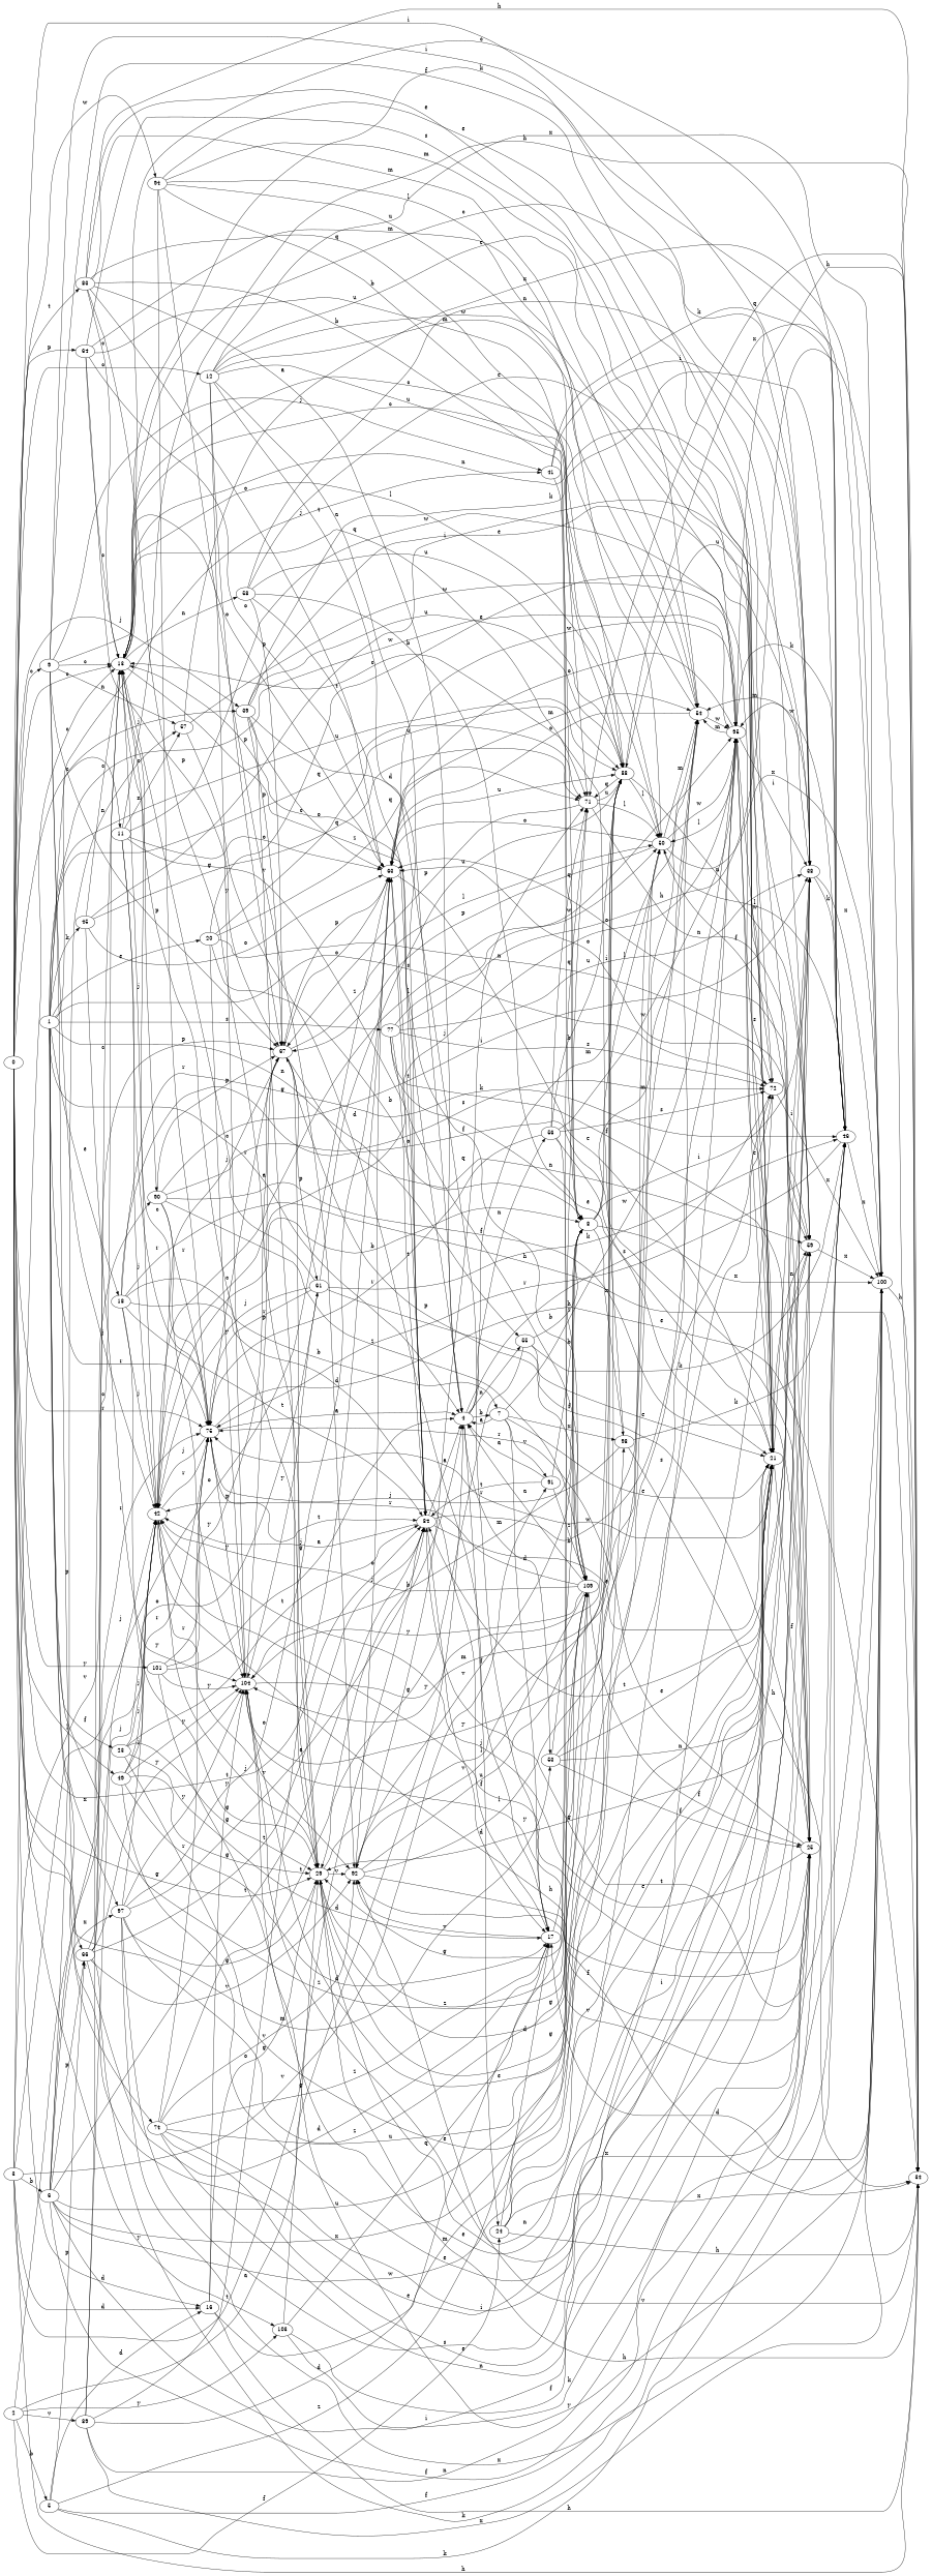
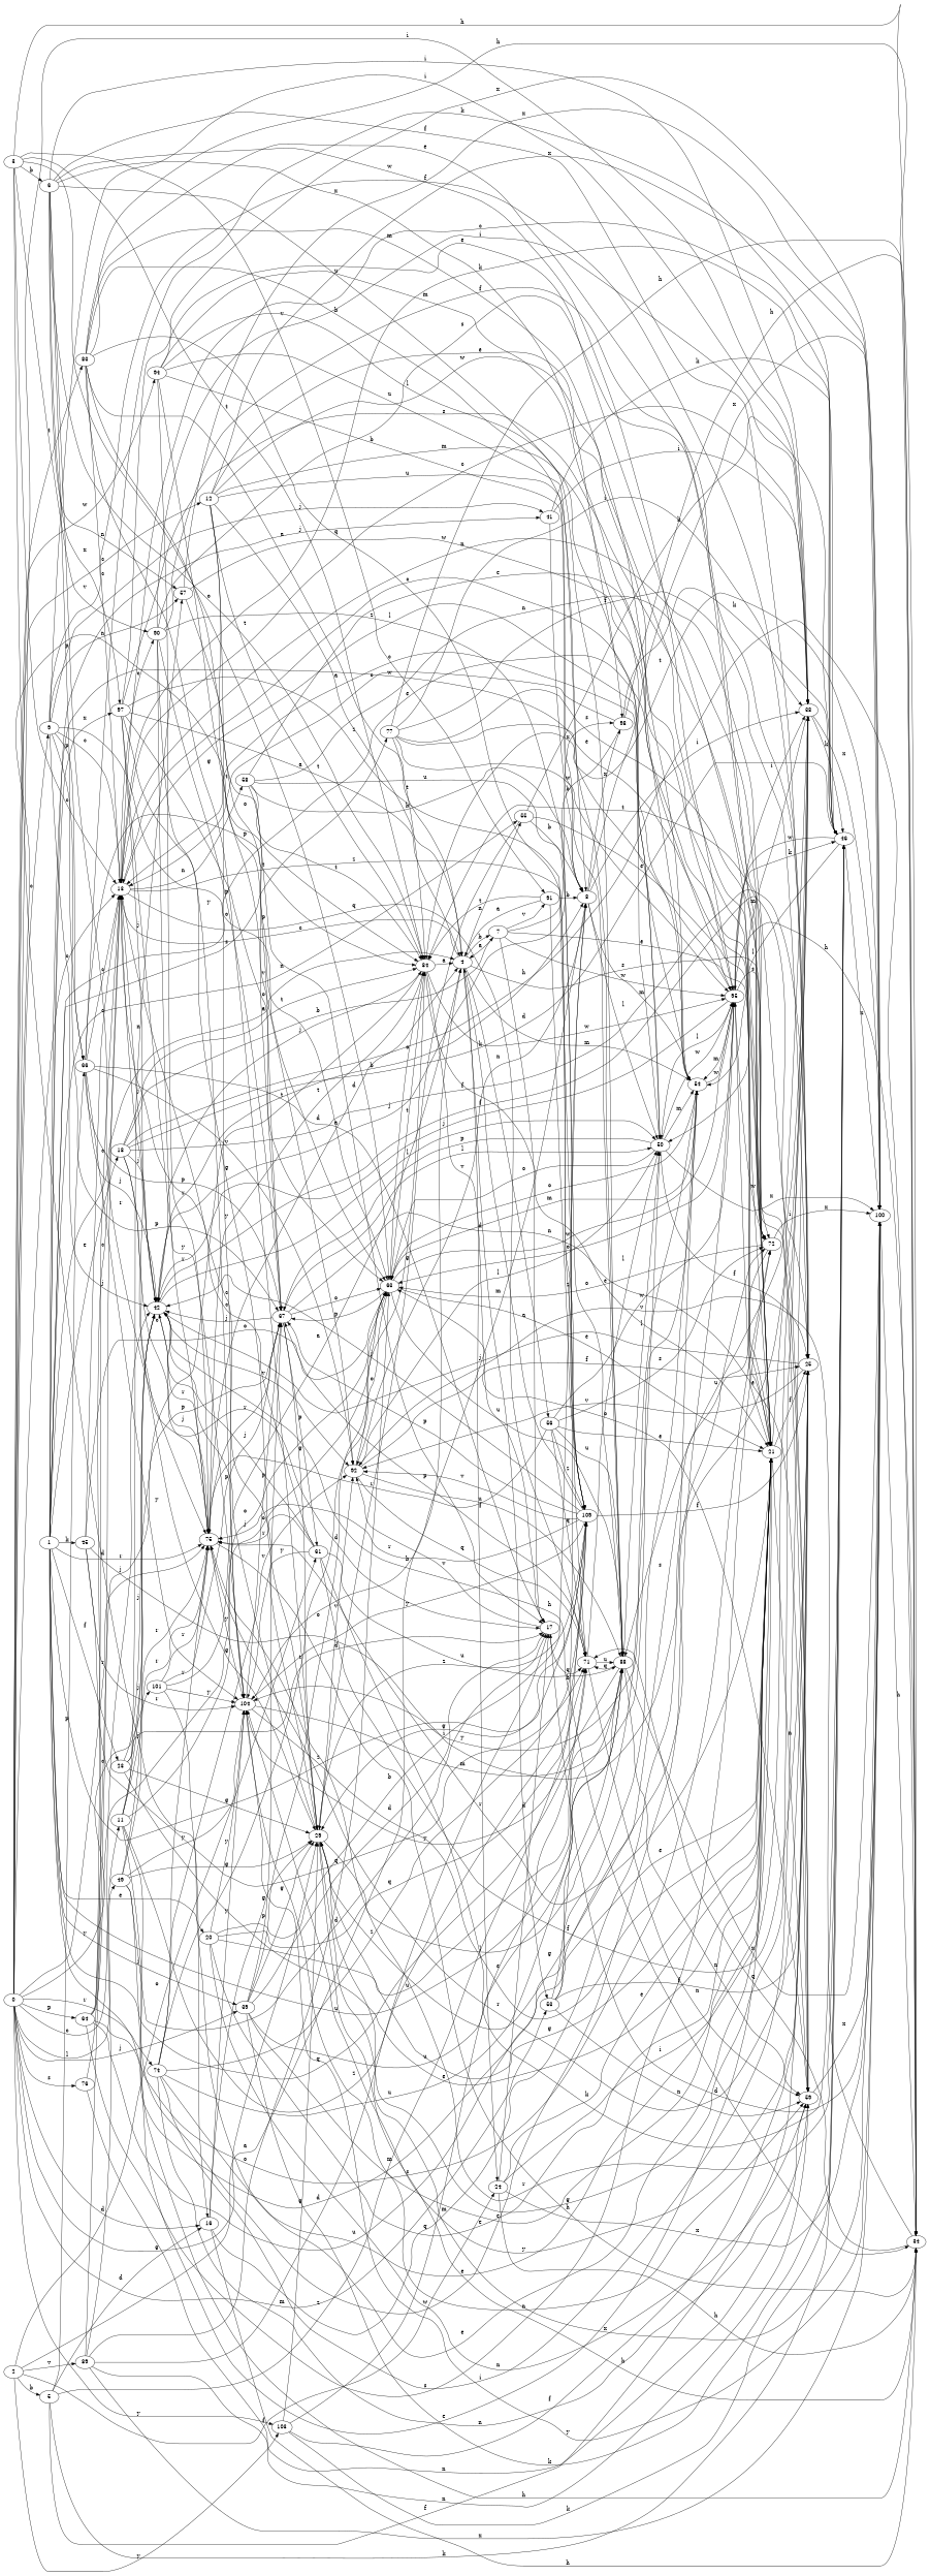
  strict digraph {
    rankdir=LR
    0
    9
    11
    12
    13
    16
    29
    38
    39
    49
    53
    64
    74
    75
+   76
    83
    84
    94
    101
    103
    41
    63
    25
    66
    57
    42
    67
    95
    109
    34
    4
    21
    88
    54
    100
    104
    71
    90
    46
    50
    58
    59
    92
    17
    n45 [label=72]
    8
    1
    18
    20
    23
    45
    55
    77
    97
    24
    7
    56
    2
    5
    61
    89
    3
    6
    91
    98
    0 -> 9 [label=c]
    0 -> 11 [label=c]
    0 -> 12 [label=c]
    0 -> 13 [label=c]
    0 -> 16 [label=d]
    0 -> 29 [label=g]
    0 -> 38 [label=i]
    0 -> 39 [label=j]
    0 -> 49 [label=l]
    0 -> 53 [label=m]
    0 -> 64 [label=p]
    0 -> 74 [label=r]
    0 -> 75 [label=r]
+   0 -> 76 [label=s]
    0 -> 83 [label=t]
    0 -> 84 [label=t]
    0 -> 94 [label=w]
    0 -> 101 [label=y]
    0 -> 103 [label=y]
    9 -> 13 [label=c]
    9 -> 38 [label=i]
    9 -> 41 [label=j]
    9 -> 63 [label=o]
    9 -> 25 [label=f]
    9 -> 66 [label=p]
    9 -> 57 [label=n]
    9 -> 42 [label=j]
    9 -> 67 [label=p]
    11 -> 75 [label=r]
    11 -> 63 [label=o]
    11 -> 57 [label=n]
    11 -> 42 [label=j]
    11 -> 95 [label=w]
    11 -> 109 [label=z]
    11 -> 34 [label=h]
    12 -> 84 [label=t]
    12 -> 67 [label=p]
    12 -> 95 [label=w]
    12 -> 4 [label=a]
    12 -> 21 [label=e]
    12 -> 88 [label=u]
    12 -> 54 [label=m]
    12 -> 100 [label=x]
    12 -> 104 [label=y]
    13 -> 42 [label=j]
    13 -> 109 [label=z]
    13 -> 71 [label=q]
    13 -> 90 [label=c]
    13 -> 46 [label=k]
    13 -> 50 [label=l]
    13 -> 58 [label=n]
    13 -> 59 [label=n]
    16 -> 29 [label=g]
    16 -> 34 [label=h]
    16 -> 54 [label=m]
    16 -> 104 [label=y]
    29 -> 13 [label=c]
    29 -> 42 [label=j]
    29 -> 109 [label=z]
    29 -> 34 [label=h]
    29 -> 100 [label=x]
    29 -> 50 [label=l]
    29 -> 92 [label=v]
    38 -> 13 [label=c]
    38 -> 29 [label=g]
    38 -> 88 [label=u]
    38 -> 54 [label=m]
    38 -> 100 [label=x]
    38 -> 46 [label=k]
    39 -> 29 [label=g]
    39 -> 63 [label=o]
    39 -> 67 [label=p]
    39 -> 21 [label=e]
    39 -> 88 [label=u]
    39 -> 46 [label=k]
    39 -> 17 [label=d]
    49 -> 29 [label=g]
    49 -> 75 [label=r]
    49 -> 42 [label=j]
    49 -> 21 [label=e]
    49 -> 104 [label=y]
    49 -> 17 [label=d]
    53 -> 25 [label=f]
    53 -> 21 [label=e]
    53 -> 59 [label=n]
    53 -> n45 [label=s]
    53 -> 8 [label=b]
    64 -> 13 [label=c]
    64 -> 63 [label=o]
    64 -> 67 [label=p]
    64 -> 88 [label=u]
    64 -> 54 [label=m]
    64 -> n45 [label=s]
    74 -> 38 [label=i]
    74 -> 75 [label=r]
    74 -> 84 [label=t]
-   74 -> 17 [label=z]
+   74 -> 109 [label=z]
    74 -> 21 [label=e]
    74 -> 88 [label=u]
    74 -> 59 [label=n]
    74 -> 92 [label=v]
    75 -> 13 [label=c]
    75 -> 84 [label=t]
    75 -> 42 [label=j]
    75 -> 34 [label=h]
    75 -> 4 [label=a]
    75 -> 104 [label=y]
+   76 -> 13 [label=c]
+   76 -> 59 [label=n]
    83 -> 13 [label=c]
    83 -> 29 [label=g]
    83 -> 63 [label=o]
    83 -> 34 [label=h]
    83 -> 4 [label=a]
    83 -> 21 [label=e]
    83 -> 54 [label=m]
    83 -> 71 [label=q]
    83 -> 8 [label=b]
    84 -> 63 [label=o]
    84 -> 42 [label=j]
    84 -> 95 [label=w]
    84 -> 4 [label=a]
    84 -> 21 [label=e]
    84 -> 17 [label=d]
    94 -> 75 [label=r]
    94 -> 21 [label=e]
    94 -> 88 [label=u]
    94 -> 54 [label=m]
    94 -> 50 [label=l]
    94 -> 92 [label=v]
    94 -> 8 [label=b]
    101 -> 75 [label=r]
    101 -> 67 [label=p]
    101 -> 4 [label=a]
    101 -> 21 [label=e]
    101 -> 104 [label=y]
    103 -> 29 [label=g]
    103 -> 25 [label=f]
    103 -> 71 [label=q]
    103 -> 46 [label=k]
    41 -> 38 [label=i]
    41 -> 46 [label=k]
    41 -> 8 [label=b]
    63 -> 84 [label=t]
    63 -> 67 [label=p]
    63 -> 95 [label=w]
    63 -> 21 [label=e]
    63 -> 88 [label=u]
    63 -> 54 [label=m]
    25 -> 75 [label=r]
    25 -> 42 [label=j]
    25 -> 104 [label=y]
    25 -> 92 [label=v]
    66 -> 13 [label=c]
    66 -> 84 [label=t]
    66 -> 42 [label=j]
    66 -> 67 [label=p]
    66 -> 104 [label=y]
    66 -> 46 [label=k]
    66 -> 92 [label=v]
    66 -> 17 [label=d]
    57 -> 95 [label=w]
    57 -> 100 [label=x]
    57 -> 17 [label=d]
    42 -> 75 [label=r]
    42 -> 25 [label=f]
    42 -> 34 [label=h]
    42 -> 50 [label=l]
    42 -> 92 [label=v]
    42 -> 8 [label=b]
    67 -> 29 [label=g]
    67 -> 75 [label=r]
    67 -> 63 [label=o]
    67 -> 42 [label=j]
    67 -> 50 [label=l]
    67 -> 59 [label=n]
    67 -> 61 [label=p]
    95 -> 38 [label=i]
    95 -> 63 [label=o]
    95 -> 42 [label=j]
    95 -> 34 [label=h]
    95 -> 21 [label=e]
    95 -> 54 [label=m]
    95 -> 46 [label=k]
    95 -> 50 [label=l]
    95 -> n45 [label=s]
    109 -> 29 [label=g]
    109 -> 75 [label=r]
    109 -> 25 [label=f]
    109 -> 42 [label=j]
    109 -> 67 [label=p]
    109 -> 4 [label=a]
    109 -> 104 [label=y]
    109 -> 92 [label=v]
    34 -> 71 [label=q]
    34 -> 92 [label=v]
    4 -> 13 [label=c]
    4 -> 53 [label=m]
    4 -> 54 [label=m]
    4 -> n45 [label=s]
    4 -> 55 [label=n]
    4 -> 24 [label=f]
    4 -> 7 [label=b]
    4 -> 56 [label=n]
    21 -> 29 [label=g]
    21 -> 38 [label=i]
    21 -> 75 [label=r]
    21 -> 25 [label=f]
    21 -> 59 [label=n]
    88 -> 100 [label=x]
    88 -> 104 [label=y]
    88 -> 71 [label=q]
    88 -> 50 [label=l]
    88 -> 59 [label=n]
    54 -> 13 [label=c]
    54 -> 63 [label=o]
    54 -> 95 [label=w]
    54 -> 104 [label=y]
    100 -> 84 [label=t]
    100 -> 34 [label=h]
    100 -> 104 [label=y]
    100 -> 17 [label=d]
    104 -> 67 [label=p]
    104 -> 21 [label=e]
    104 -> 54 [label=m]
    104 -> 59 [label=n]
    104 -> 8 [label=b]
    71 -> 67 [label=p]
    71 -> 88 [label=u]
    71 -> 50 [label=l]
    71 -> 59 [label=n]
    90 -> 38 [label=i]
    90 -> 75 [label=r]
    90 -> 25 [label=f]
    90 -> 67 [label=p]
    90 -> 109 [label=z]
    90 -> 104 [label=y]
    90 -> n45 [label=s]
    46 -> 13 [label=c]
    46 -> 75 [label=r]
    46 -> 95 [label=w]
    46 -> 100 [label=x]
    46 -> 50 [label=l]
    50 -> 13 [label=c]
    50 -> 63 [label=o]
    50 -> 25 [label=f]
    50 -> 67 [label=p]
    50 -> 95 [label=w]
    50 -> 54 [label=m]
    50 -> 100 [label=x]
    58 -> 84 [label=t]
    58 -> 67 [label=p]
    58 -> 21 [label=e]
    58 -> 88 [label=u]
    58 -> 59 [label=n]
    58 -> 8 [label=b]
    59 -> 84 [label=t]
    59 -> 63 [label=o]
    59 -> 100 [label=x]
    92 -> 63 [label=o]
    92 -> 25 [label=f]
    92 -> 88 [label=u]
    92 -> 71 [label=q]
    92 -> 50 [label=l]
    17 -> 71 [label=q]
    17 -> 92 [label=v]
    n45 -> 29 [label=g]
    n45 -> 63 [label=o]
    n45 -> 95 [label=w]
    n45 -> 100 [label=x]
    8 -> 38 [label=i]
    8 -> 54 [label=m]
    8 -> 100 [label=x]
    8 -> 50 [label=l]
    8 -> 92 [label=v]
    8 -> 98 [label=x]
    1 -> 39 [label=j]
    1 -> 75 [label=r]
    1 -> 41 [label=j]
    1 -> 95 [label=w]
    1 -> 109 [label=z]
    1 -> 4 [label=a]
    1 -> 21 [label=e]
    1 -> 88 [label=u]
    1 -> 71 [label=q]
    1 -> n45 [label=s]
    1 -> 18 [label=e]
    1 -> 20 [label=e]
    1 -> 23 [label=f]
    1 -> 45 [label=k]
    1 -> 55 [label=n]
    1 -> 77 [label=s]
    1 -> 97 [label=x]
    18 -> 29 [label=g]
    18 -> 84 [label=t]
    18 -> 25 [label=f]
    18 -> 42 [label=j]
    18 -> 34 [label=h]
    18 -> 46 [label=k]
    18 -> 17 [label=d]
    18 -> 7 [label=b]
    20 -> 21 [label=e]
    20 -> 88 [label=u]
    20 -> 104 [label=y]
    20 -> 71 [label=q]
    20 -> 59 [label=n]
    20 -> 8 [label=b]
    23 -> 29 [label=g]
    23 -> 84 [label=t]
    23 -> 42 [label=j]
    23 -> 21 [label=e]
    23 -> 17 [label=d]
    45 -> 13 [label=c]
    45 -> 38 [label=i]
    45 -> 63 [label=o]
-   45 -> 104 [label=y]
+   45 -> 104 [label=r]
    45 -> 71 [label=q]
    55 -> 29 [label=g]
    55 -> 21 [label=e]
    55 -> 46 [label=k]
    55 -> 8 [label=b]
    77 -> 38 [label=i]
    77 -> 84 [label=t]
    77 -> 25 [label=f]
    77 -> 95 [label=w]
    77 -> 34 [label=h]
    77 -> 21 [label=e]
    77 -> n45 [label=s]
    97 -> 29 [label=g]
    97 -> 63 [label=o]
    97 -> 42 [label=j]
    97 -> 109 [label=z]
    97 -> 4 [label=a]
    97 -> 100 [label=x]
    97 -> 104 [label=y]
    97 -> n45 [label=s]
    24 -> 38 [label=i]
    24 -> 34 [label=h]
    24 -> 21 [label=e]
    24 -> 100 [label=x]
    24 -> 17 [label=d]
    7 -> 95 [label=w]
    7 -> 4 [label=a]
    7 -> 21 [label=e]
    7 -> 17 [label=d]
    7 -> 91 [label=v]
    7 -> 98 [label=x]
    56 -> 75 [label=r]
    56 -> 95 [label=w]
    56 -> 109 [label=z]
    56 -> 21 [label=e]
    56 -> 88 [label=u]
    56 -> 71 [label=q]
    56 -> n45 [label=s]
    2 -> 103 [label=y]
    2 -> 4 [label=a]
    2 -> 24 [label=f]
    2 -> 5 [label=b]
    2 -> 61 [label=o]
    2 -> 89 [label=v]
    5 -> 16 [label=d]
    5 -> 25 [label=f]
    5 -> 66 [label=p]
    5 -> 109 [label=z]
    5 -> 46 [label=k]
    61 -> 13 [label=c]
    61 -> 75 [label=r]
    61 -> 25 [label=f]
    61 -> 42 [label=j]
    61 -> 88 [label=u]
    61 -> 104 [label=y]
    61 -> 46 [label=k]
    89 -> 13 [label=c]
    89 -> 63 [label=o]
    89 -> 42 [label=j]
    89 -> 100 [label=x]
    89 -> 59 [label=n]
    89 -> 17 [label=d]
    3 -> 13 [label=c]
    3 -> 16 [label=d]
    3 -> 84 [label=t]
    3 -> 63 [label=o]
    3 -> 34 [label=h]
    3 -> 90 [label=v]
    3 -> 6 [label=b]
    3 -> 91 [label=v]
    6 -> 38 [label=i]
    6 -> 75 [label=r]
    6 -> 84 [label=t]
    6 -> 25 [label=f]
    6 -> 66 [label=p]
    6 -> 57 [label=n]
    6 -> 95 [label=w]
    6 -> 88 [label=u]
    6 -> 97 [label=x]
    6 -> 98 [label=x]
    91 -> 84 [label=t]
    91 -> 109 [label=z]
    91 -> 4 [label=a]
    91 -> 8 [label=b]
    98 -> 13 [label=c]
    98 -> 42 [label=j]
    98 -> 34 [label=h]
    98 -> 46 [label=k]
  }
